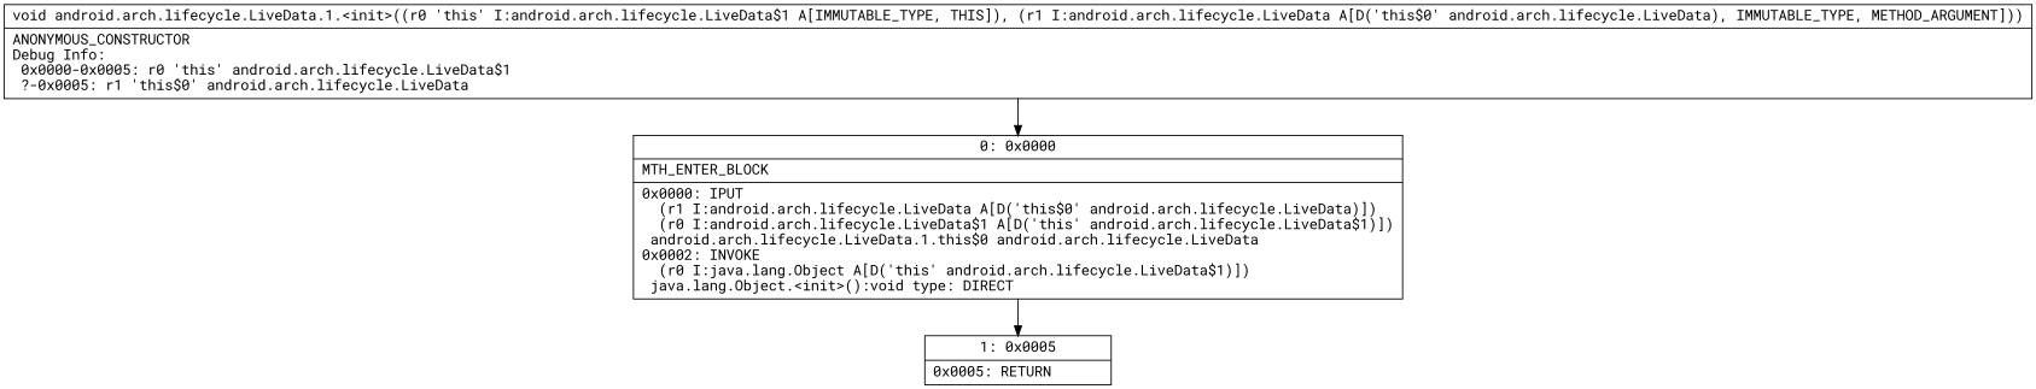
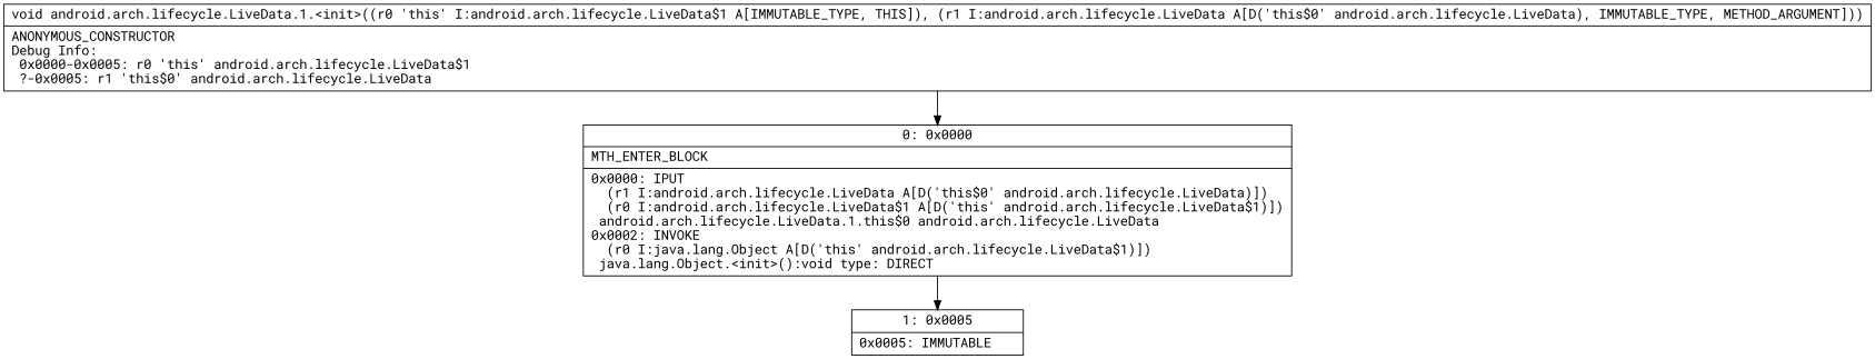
  digraph {
    fontname="Roboto Mono"
    node [shape=record fontname="Roboto Mono"]
    edge [fontname="Roboto Mono"]
    n1 [label="{0\:\ 0x0000|MTH_ENTER_BLOCK\l|0x0000: IPUT  \l  (r1 I:android.arch.lifecycle.LiveData A[D('this$0' android.arch.lifecycle.LiveData)])\l  (r0 I:android.arch.lifecycle.LiveData$1 A[D('this' android.arch.lifecycle.LiveData$1)])\l android.arch.lifecycle.LiveData.1.this$0 android.arch.lifecycle.LiveData \l0x0002: INVOKE  \l  (r0 I:java.lang.Object A[D('this' android.arch.lifecycle.LiveData$1)])\l java.lang.Object.\<init\>():void type: DIRECT \l}"]
-   n2 [label="{1\:\ 0x0005|0x0005: RETURN   \l}"]
+   n2 [label="{1\:\ 0x0005|0x0005: IMMUTABLE   \l}"]
    n3 [label="{void android.arch.lifecycle.LiveData.1.\<init\>((r0 'this' I:android.arch.lifecycle.LiveData$1 A[IMMUTABLE_TYPE, THIS]), (r1 I:android.arch.lifecycle.LiveData A[D('this$0' android.arch.lifecycle.LiveData), IMMUTABLE_TYPE, METHOD_ARGUMENT]))  | ANONYMOUS_CONSTRUCTOR\lDebug Info:\l  0x0000\-0x0005: r0 'this' android.arch.lifecycle.LiveData$1\l  ?\-0x0005: r1 'this$0' android.arch.lifecycle.LiveData\l}"]
    n1 -> n2
    n3 -> n1
  }
